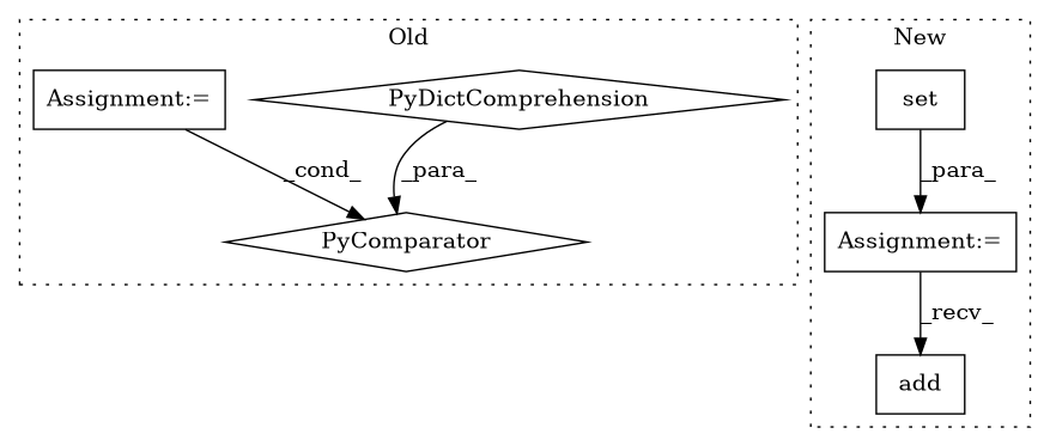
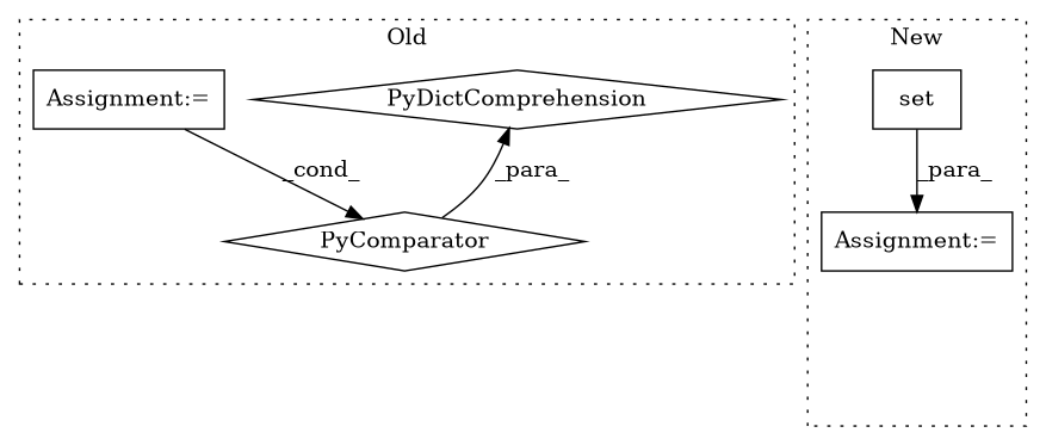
  digraph {
    node [a=7 l=37 s=12544 shape=box]
    n1 [a=110 l=147 label=PyDictComprehension s=12442 shape=diamond]
    n2 [a=113 label=PyComparator shape=diamond]
    n3 [label="Assignment:="]
-   n4 [a=32 l="4,1" label=add s="14608,14616"]
    n5 [l=1 label="Assignment:=" s=14360]
    n6 [a=32 l=5 label=set s=14361]
    subgraph cluster_1 {
      label=Old
      style=dotted
      n1
      n2
      n3
    }
    subgraph cluster_2 {
      label=New
      style=dotted
-     n4
      n5
      n6
    }
-   n1 -> n2 [label=_para_]
+   n2 -> n1 [label=_para_]
    n3 -> n2 [label=_cond_]
-   n5 -> n4 [label=_recv_]
    n6 -> n5 [label=_para_]
  }
